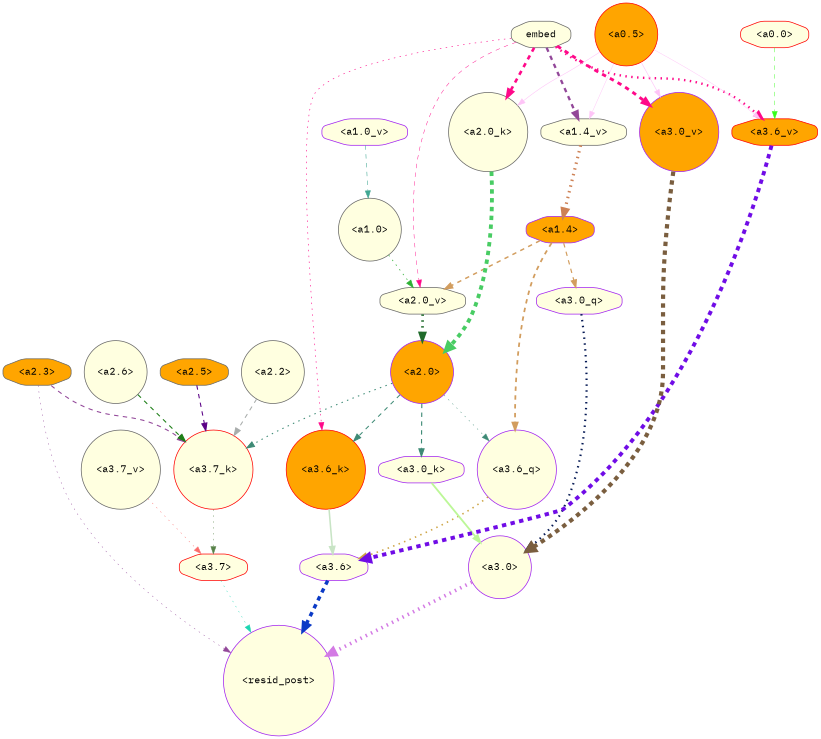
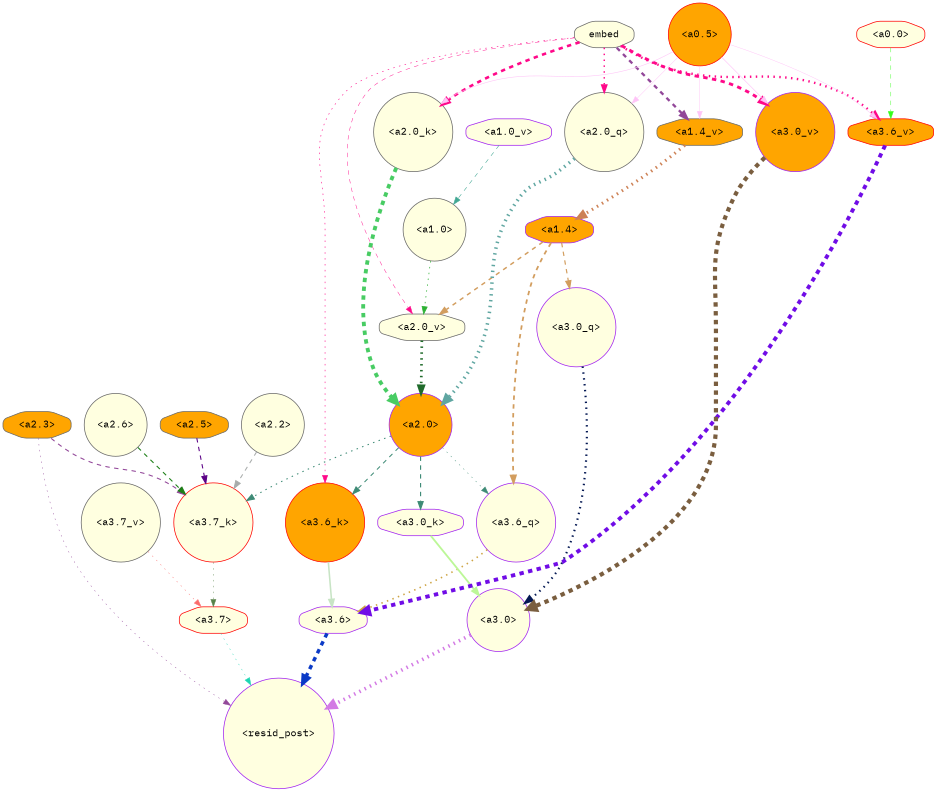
  strict digraph {
    fontname="IBM Plex Mono"
    splines=true
    node [color=gray40 fillcolor=lightyellow fontname="IBM Plex Mono" shape=circle style="filled, rounded"]
    edge [color="#ff0889" fontname="IBM Plex Mono" penwidth=0.6 style=dashed]
    "<a3.7>" [color=red shape=octagon]
    "<resid_post>" [color=purple]
    "<a3.6>" [color=purple shape=octagon]
    "<a3.0>" [color=purple]
    "<a2.3>" [fillcolor=orange shape=octagon]
    "<a3.7_k>" [color=red]
    "<a3.6_q>" [color=purple]
-   "<a3.0_q>" [color=purple shape=octagon]
+   "<a3.0_q>" [color=purple]
    "<a3.6_k>" [color=red fillcolor=orange]
    "<a3.0_k>" [color=purple shape=octagon]
    "<a3.7_v>"
    "<a3.6_v>" [color=red fillcolor=orange shape=octagon]
    "<a3.0_v>" [color=purple fillcolor=orange]
    "<a2.0>" [color=purple fillcolor=orange]
    "<a1.4>" [color=purple fillcolor=orange shape=octagon]
    "<a2.0_v>" [shape=octagon]
    "<a2.6>"
    "<a2.5>" [fillcolor=orange shape=octagon]
    "<a2.2>"
    embed [shape=octagon]
+   "<a2.0_q>"
    "<a2.0_k>"
-   "<a1.4_v>" [shape=octagon]
+   "<a1.4_v>" [fillcolor=orange shape=octagon]
    "<a0.5>" [color=red fillcolor=orange]
    "<a0.0>" [color=red shape=octagon]
    "<a1.0>"
    "<a1.0_v>" [color=purple shape=octagon]
    "<a3.7>" -> "<resid_post>" [color="#1cd6b2" style=dotted]
    "<a3.6>" -> "<resid_post>" [color="#0b3ac6" penwidth=4.749041676521301]
    "<a3.0>" -> "<resid_post>" [color="#d37ae4" penwidth=5.004215121269226 style=dotted]
    "<a2.3>" -> "<resid_post>" [color="#924799" style=dotted]
    "<a2.3>" -> "<a3.7_k>" [color="#924799" penwidth=1.4559586644172668]
    "<a3.7_k>" -> "<a3.7>" [color="#578249" style=dotted]
    "<a3.6_q>" -> "<a3.6>" [color="#cda444" penwidth=2.199681341648102 style=dotted]
    "<a3.0_q>" -> "<a3.0>" [color="#041853" penwidth=2.9459195733070374 style=dotted]
    "<a3.6_k>" -> "<a3.6>" [color="#c8e4c5" penwidth=2.13908451795578 style=""]
    "<a3.0_k>" -> "<a3.0>" [color="#bcf797" penwidth=2.520303964614868 style=""]
    "<a3.7_v>" -> "<a3.7>" [color="#fb6c6b" style=dotted]
    "<a3.6_v>" -> "<a3.6>" [color="#700ce6" penwidth=5.297133803367615]
    "<a3.0_v>" -> "<a3.0>" [color="#7a5e3f" penwidth=5.680712580680847]
    "<a2.0>" -> "<a3.7_k>" [color="#3d8a75" penwidth=1.4582423567771912 style=dotted]
    "<a2.0>" -> "<a3.6_q>" [color="#3d8a75" style=dotted]
    "<a2.0>" -> "<a3.6_k>" [color="#3d8a75" penwidth=1.3792681694030762]
    "<a2.0>" -> "<a3.0_k>" [color="#3d8a75" penwidth=1.5433646440505981]
    "<a1.4>" -> "<a3.6_q>" [color="#d29d5e" penwidth=2.419991135597229]
    "<a1.4>" -> "<a3.0_q>" [color="#d29d5e" penwidth=1.6166993975639343]
    "<a1.4>" -> "<a2.0_v>" [color="#d29d5e" penwidth=2.0025704503059387]
    "<a2.0_v>" -> "<a2.0>" [color="#206b2b" penwidth=3.7105380296707153 style=dotted]
    "<a2.6>" -> "<a3.7_k>" [color="#1c7e16" penwidth=1.468173325061798]
    "<a2.5>" -> "<a3.7_k>" [color="#5b0186" penwidth=1.457568109035492]
    "<a2.2>" -> "<a3.7_k>" [color="#a8acab" penwidth=1.4199435114860535]
    embed -> "<a3.6_k>" [penwidth=0.8273519277572632 style=dotted]
    embed -> "<a3.6_v>" [penwidth=3.2414157912135124 style=dotted]
    embed -> "<a3.0_v>" [penwidth=3.929257571697235]
    embed -> "<a2.0_v>"
+   embed -> "<a2.0_q>" [penwidth=1.964182734489441 style=dotted]
    embed -> "<a2.0_k>" [penwidth=3.5506991147994995]
    embed -> "<a1.4_v>" [color="#924799" penwidth=3.168231725692749]
+   "<a2.0_q>" -> "<a2.0>" [color="#5fa6a1" penwidth=4.792815744876862 style=dotted]
    "<a2.0_k>" -> "<a2.0>" [color="#48cc63" penwidth=5.262323796749115]
    "<a1.4_v>" -> "<a1.4>" [color="#cd8155" penwidth=4.302925705909729 style=dotted]
    "<a0.5>" -> "<a3.6_v>" [color="#fec4f7" style=""]
    "<a0.5>" -> "<a3.0_v>" [color="#fec4f7" penwidth=0.8535017371177673 style=""]
+   "<a0.5>" -> "<a2.0_q>" [color="#fec4f7" style=""]
    "<a0.5>" -> "<a2.0_k>" [color="#fec4f7" penwidth=0.7573999166488647 style=""]
    "<a0.5>" -> "<a1.4_v>" [color="#fec4f7" style=""]
    "<a0.0>" -> "<a3.6_v>" [color="#36fd1a"]
    "<a1.0>" -> "<a2.0_v>" [color="#2db133" penwidth=1.0112443566322327 style=dotted]
    "<a1.0_v>" -> "<a1.0>" [color="#41a793" penwidth=0.751367449760437]
  }
